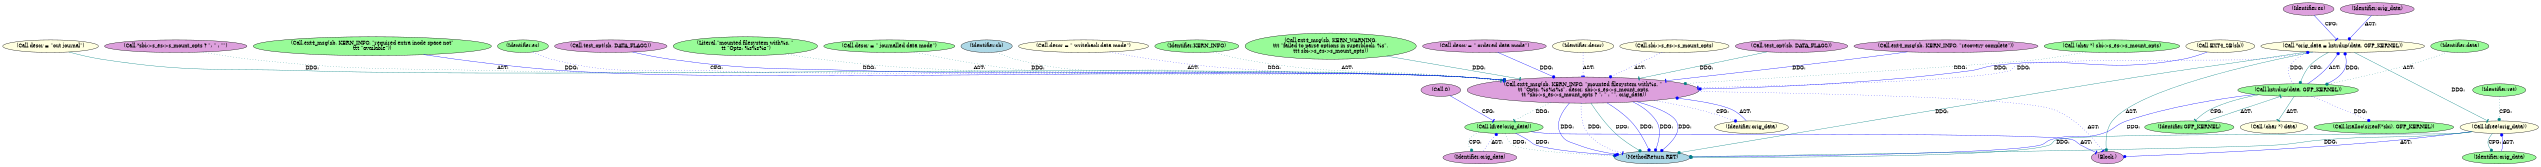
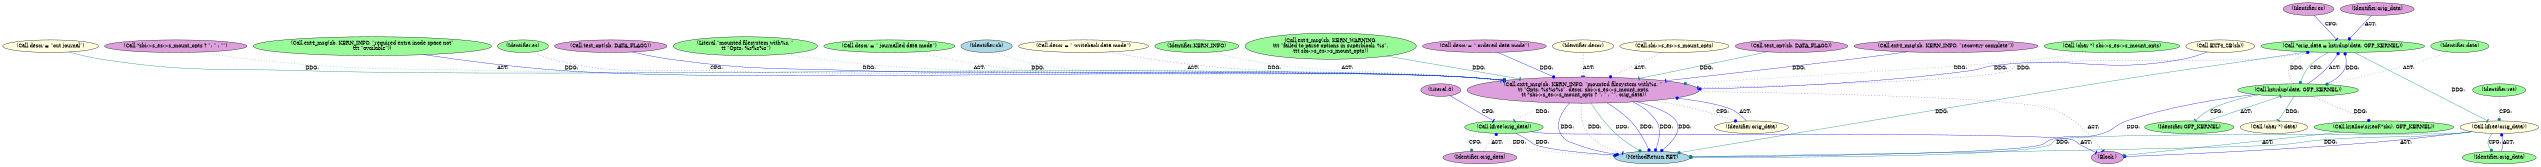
  digraph {
    node [fillcolor=palegreen style=filled]
    edge [arrowhead=dot color=blue style=solid]
-   n1 [fillcolor=lightyellow label="(Call,*orig_data = kstrdup(data, GFP_KERNEL))"]
+   n1 [label="(Call,*orig_data = kstrdup(data, GFP_KERNEL))"]
    n2 [label="(Call,kstrdup(data, GFP_KERNEL))"]
    n3 [fillcolor=plum label="(Call,ext4_msg(sb, KERN_INFO, \"mounted filesystem with%s. \"\n \t\t \"Opts: %s%s%s\", descr, sbi->s_es->s_mount_opts,\n \t\t *sbi->s_es->s_mount_opts ? \"; \" : \"\", orig_data))"]
    n4 [fillcolor=lightyellow label="(Call,kfree(orig_data))"]
    n5 [fillcolor=plum label="(Block,)"]
    n6 [fillcolor=lightblue label="(MethodReturn,RET)"]
    n7 [label="(Identifier,GFP_KERNEL)"]
    n8 [label="(Call,kzalloc(sizeof(*sbi), GFP_KERNEL))"]
    n9 [fillcolor=lightyellow label="(Call,(char *) data)"]
    n10 [label="(Call,kfree(orig_data))"]
    n11 [fillcolor=lightyellow label="(Identifier,orig_data)"]
    n12 [label="(Identifier,orig_data)"]
    n13 [fillcolor=plum label="(Identifier,orig_data)"]
    n14 [label="(Call,ext4_msg(sb, KERN_WARNING,\n\t\t\t \"failed to parse options in superblock: %s\",\n\t\t\t sbi->s_es->s_mount_opts))"]
    n15 [fillcolor=plum label="(Call,descr = \" ordered data mode\")"]
    n16 [fillcolor=lightyellow label="(Identifier,descr)"]
-   n17 [fillcolor=plum label="(Call,0)"]
+   n17 [fillcolor=plum label="(Literal,0)"]
    n18 [fillcolor=lightyellow label="(Call,sbi->s_es->s_mount_opts)"]
    n19 [fillcolor=plum label="(Call,test_opt(sb, DATA_FLAGS))"]
    n20 [fillcolor=plum label="(Identifier,es)"]
    n21 [fillcolor=plum label="(Call,ext4_msg(sb, KERN_INFO, \"recovery complete\"))"]
    n22 [label="(Identifier,ret)"]
    n23 [label="(Identifier,data)"]
    n24 [label="(Call,(char *) sbi->s_es->s_mount_opts)"]
    n25 [fillcolor=lightyellow label="(Call,EXT4_SB(sb))"]
    n26 [fillcolor=lightyellow label="(Call,descr = \"out journal\")"]
    n27 [fillcolor=plum label="(Call,*sbi->s_es->s_mount_opts ? \"; \" : \"\")"]
    n28 [label="(Call,ext4_msg(sb, KERN_INFO, \"required extra inode space not\"\n\t\t\t \"available\"))"]
    n29 [label="(Identifier,es)"]
    n30 [fillcolor=plum label="(Identifier,orig_data)"]
    n31 [fillcolor=plum label="(Call,test_opt(sb, DATA_FLAGS))"]
    n32 [label="(Literal,\"mounted filesystem with%s. \"\n \t\t \"Opts: %s%s%s\")"]
    n33 [label="(Call,descr = \" journalled data mode\")"]
    n34 [fillcolor=lightblue label="(Identifier,sb)"]
    n35 [fillcolor=lightyellow label="(Call,descr = \" writeback data mode\")"]
    n36 [label="(Identifier,KERN_INFO)"]
    n1 -> n2 [color=teal label="CFG: "]
    n1 -> n3 [arrowhead=tee label="DDG: " style=dotted]
    n1 -> n4 [arrowhead=tee color=teal label="DDG: "]
-   n1 -> n5 [color=teal label="AST: "]
+   n8 -> n5 [color=teal label="AST: "]
    n1 -> n6 [color=teal label="DDG: "]
    n2 -> n1 [label="AST: "]
    n2 -> n1 [label="DDG: "]
    n2 -> n1 [label="DDG: " style=dotted]
    n2 -> n6 [arrowhead=tee label="DDG: "]
    n2 -> n7 [arrowhead=tee color=teal label="CFG: "]
    n2 -> n8 [label="DDG: " style=dotted]
-   n2 -> n9 [arrowhead=tee color=teal label="AST: "]
+   n2 -> n9 [arrowhead=tee color=teal label="DDG: "]
    n3 -> n5 [arrowhead=tee label="AST: " style=dotted]
    n3 -> n6 [label="DDG: "]
    n3 -> n6 [color=teal label="DDG: "]
    n3 -> n6 [label="DDG: "]
    n3 -> n6 [label="DDG: "]
    n3 -> n6 [label="DDG: "]
    n3 -> n6 [arrowhead=tee label="DDG: " style=dotted]
    n3 -> n10 [arrowhead=tee color=teal label="DDG: " style=dotted]
    n3 -> n11 [label="CFG: " style=dotted]
    n4 -> n5 [label="AST: "]
    n4 -> n6 [color=teal label="DDG: "]
    n4 -> n6 [color=teal label="DDG: "]
    n4 -> n12 [color=teal label="CFG: "]
    n7 -> n2 [arrowhead=tee color=teal label="AST: "]
    n10 -> n5 [arrowhead=tee label="AST: "]
    n10 -> n6 [color=teal label="DDG: " style=dotted]
    n10 -> n6 [label="DDG: "]
    n10 -> n13 [color=teal label="CFG: " style=dotted]
    n11 -> n3 [label="AST: "]
    n12 -> n4 [label="AST: "]
    n13 -> n10 [label="AST: " style=dotted]
    n14 -> n3 [arrowhead=tee color=teal label="DDG: "]
    n15 -> n3 [label="DDG: "]
    n16 -> n3 [arrowhead=tee label="AST: " style=dotted]
    n17 -> n10 [arrowhead=tee label="CFG: "]
    n18 -> n3 [label="AST: " style=dotted]
    n19 -> n3 [arrowhead=tee color=teal label="DDG: "]
    n20 -> n1 [arrowhead=tee label="CFG: "]
    n21 -> n3 [arrowhead=tee label="DDG: "]
    n22 -> n4 [color=teal label="CFG: " style=dotted]
    n23 -> n2 [color=teal label="AST: " style=dotted]
    n24 -> n3 [color=teal label="DDG: " style=dotted]
    n25 -> n3 [label="DDG: "]
    n26 -> n3 [color=teal label="DDG: "]
    n27 -> n3 [color=teal label="AST: " style=dotted]
    n28 -> n3 [arrowhead=tee label="DDG: "]
    n29 -> n3 [label="CFG: " style=dotted]
    n30 -> n1 [label="AST: "]
    n31 -> n3 [arrowhead=tee label="DDG: "]
    n32 -> n3 [color=teal label="AST: " style=dotted]
    n33 -> n3 [arrowhead=tee color=teal label="DDG: " style=dotted]
    n34 -> n3 [arrowhead=tee color=teal label="AST: " style=dotted]
    n35 -> n3 [arrowhead=tee label="DDG: " style=dotted]
    n36 -> n3 [arrowhead=tee color=teal label="AST: " style=dotted]
  }
